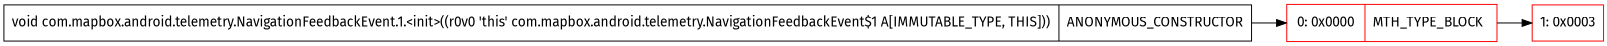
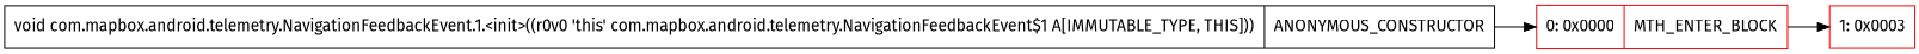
  digraph {
    rankdir=LR
    fontname="Fira Sans"
    node [color=red shape=record fontname="Fira Sans"]
    edge [fontname="Fira Sans"]
-   n1 [label="{0\:\ 0x0000|MTH_TYPE_BLOCK\l}"]
+   n1 [label="{0\:\ 0x0000|MTH_ENTER_BLOCK\l}"]
    n2 [label="{1\:\ 0x0003}"]
    n3 [label="{void com.mapbox.android.telemetry.NavigationFeedbackEvent.1.\<init\>((r0v0 'this' com.mapbox.android.telemetry.NavigationFeedbackEvent$1 A[IMMUTABLE_TYPE, THIS]))  | ANONYMOUS_CONSTRUCTOR\l}" color=""]
    subgraph cluster_1 {
      label="R(0)"
    }
    n1 -> n2
    n3 -> n1
  }
